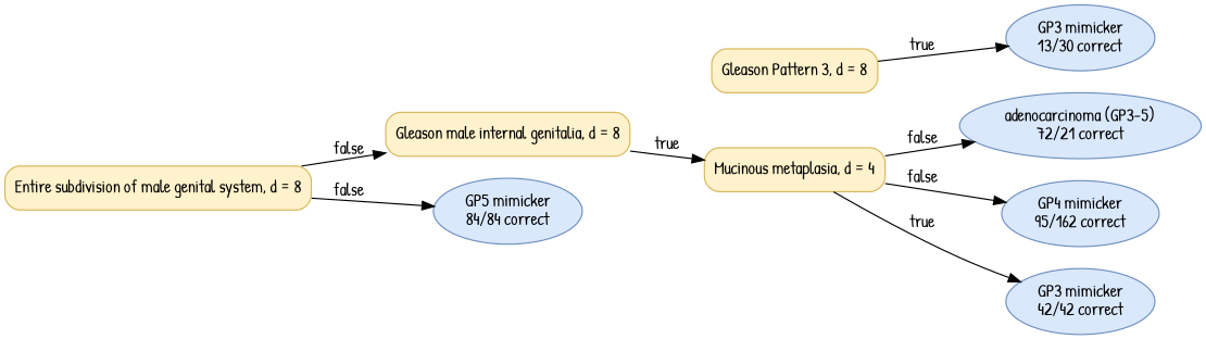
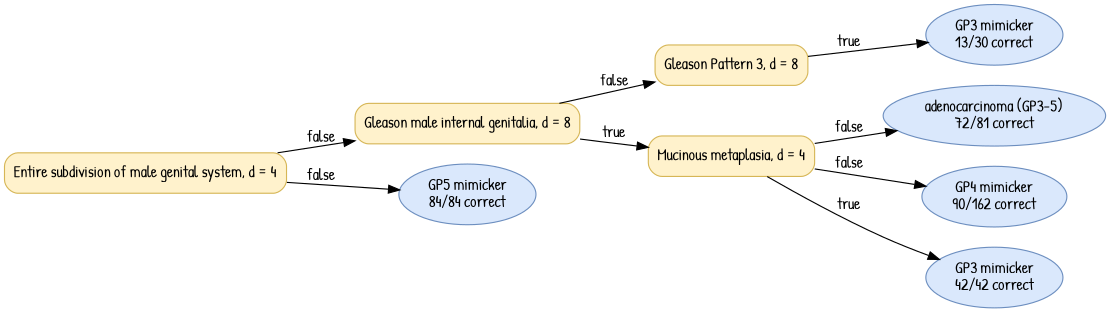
  digraph {
    fontname="Patrick Hand"
    rankdir=LR
    node [color="#6C8EBF" fillcolor="#DAE8FC" fontname="Patrick Hand" shape=ellipse style="rounded,filled"]
    edge [fontname="Patrick Hand"]
-   n1 [color="#D6B656" fillcolor="#FFF2CC" label="Entire subdivision of male genital system, d = 8" shape=box]
+   n1 [color="#D6B656" fillcolor="#FFF2CC" label="Entire subdivision of male genital system, d = 4" shape=box]
    n2 [color="#D6B656" fillcolor="#FFF2CC" label="Gleason male internal genitalia, d = 8" shape=box]
    n3 [label=<GP5 mimicker<br/>84/84 correct>]
    n4 [color="#D6B656" fillcolor="#FFF2CC" label="Gleason Pattern 3, d = 8" shape=box]
    n5 [color="#D6B656" fillcolor="#FFF2CC" label="Mucinous metaplasia, d = 4" shape=box]
    n6 [label=<GP3 mimicker<br/>13/30 correct>]
-   n7 [label=<adenocarcinoma (GP3-5)<br/>72/21 correct>]
-   n8 [label=<GP4 mimicker<br/>95/162 correct>]
+   n7 [label=<adenocarcinoma (GP3-5)<br/>72/81 correct>]
+   n8 [label=<GP4 mimicker<br/>90/162 correct>]
    n9 [label=<GP3 mimicker<br/>42/42 correct>]
    n1 -> n2 [label=false]
    n1 -> n3 [label=false]
+   n2 -> n4 [label=false]
    n2 -> n5 [label=true]
    n4 -> n6 [label=true]
    n5 -> n7 [label=false]
    n5 -> n8 [label=false]
    n5 -> n9 [label=true]
  }
